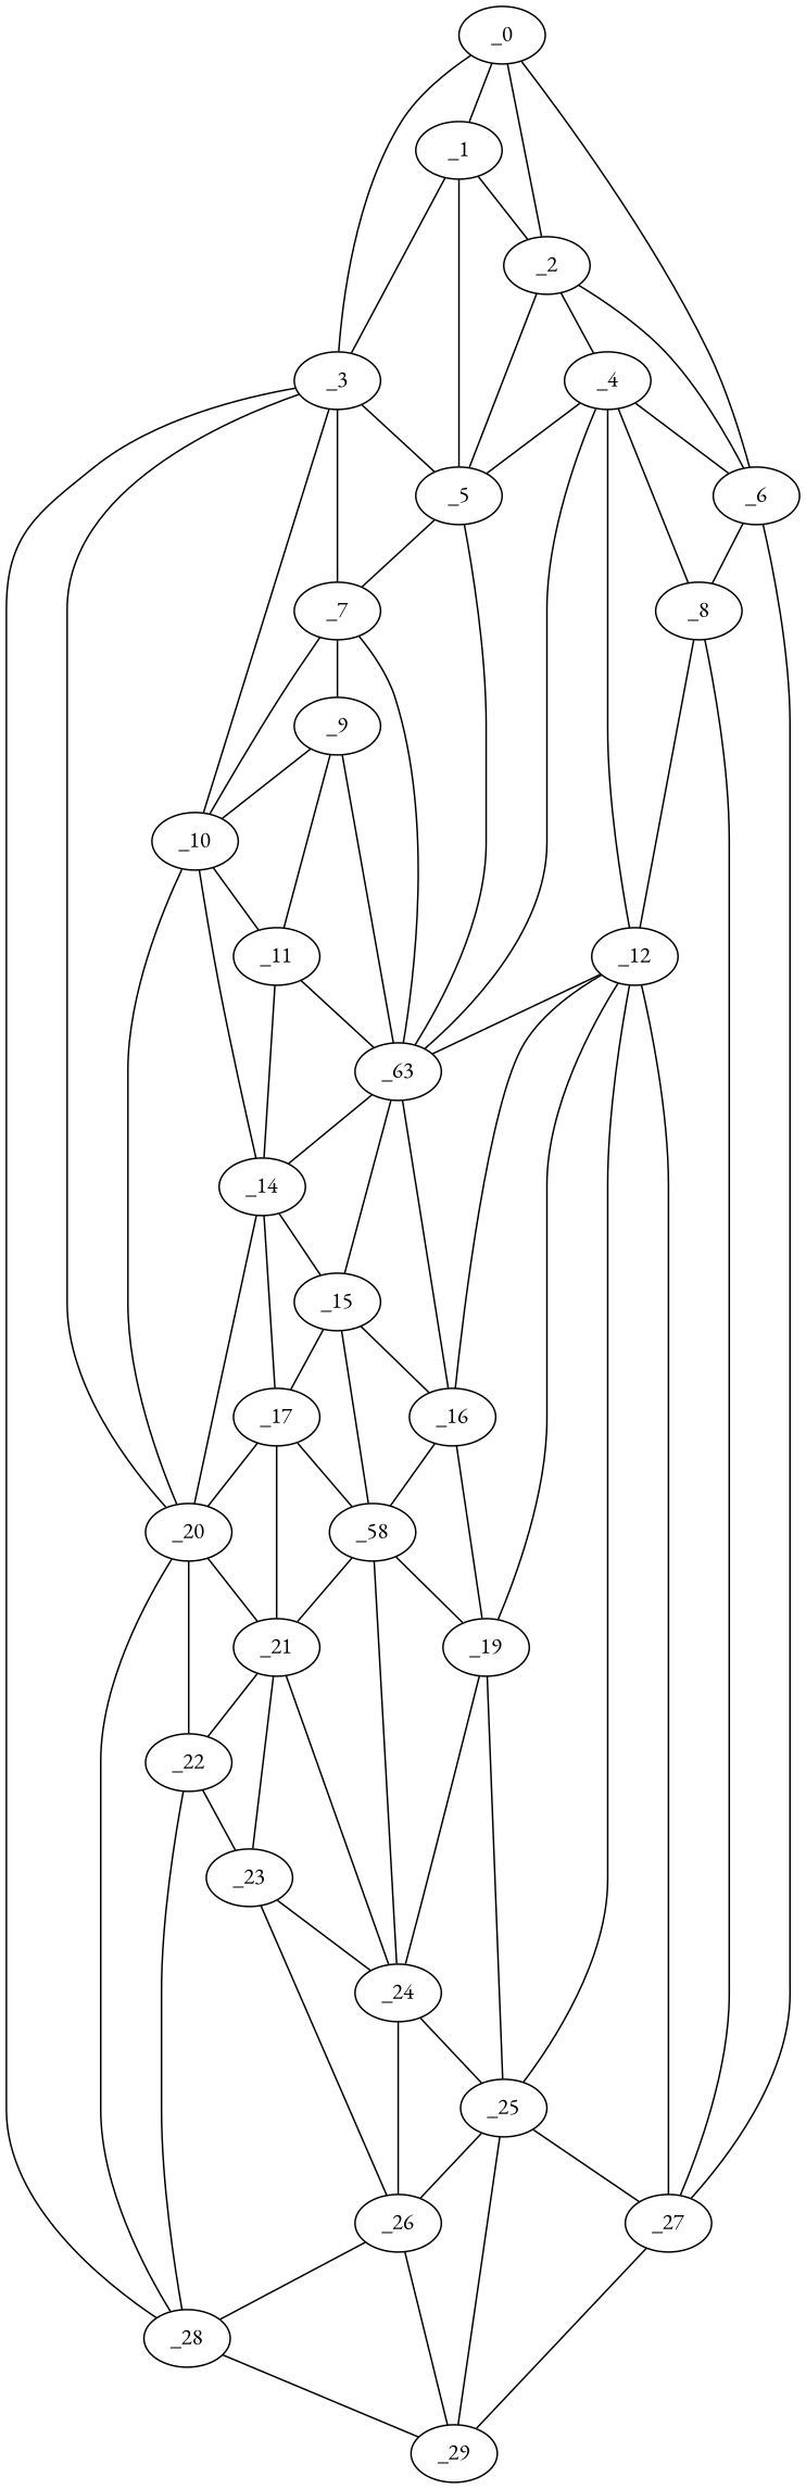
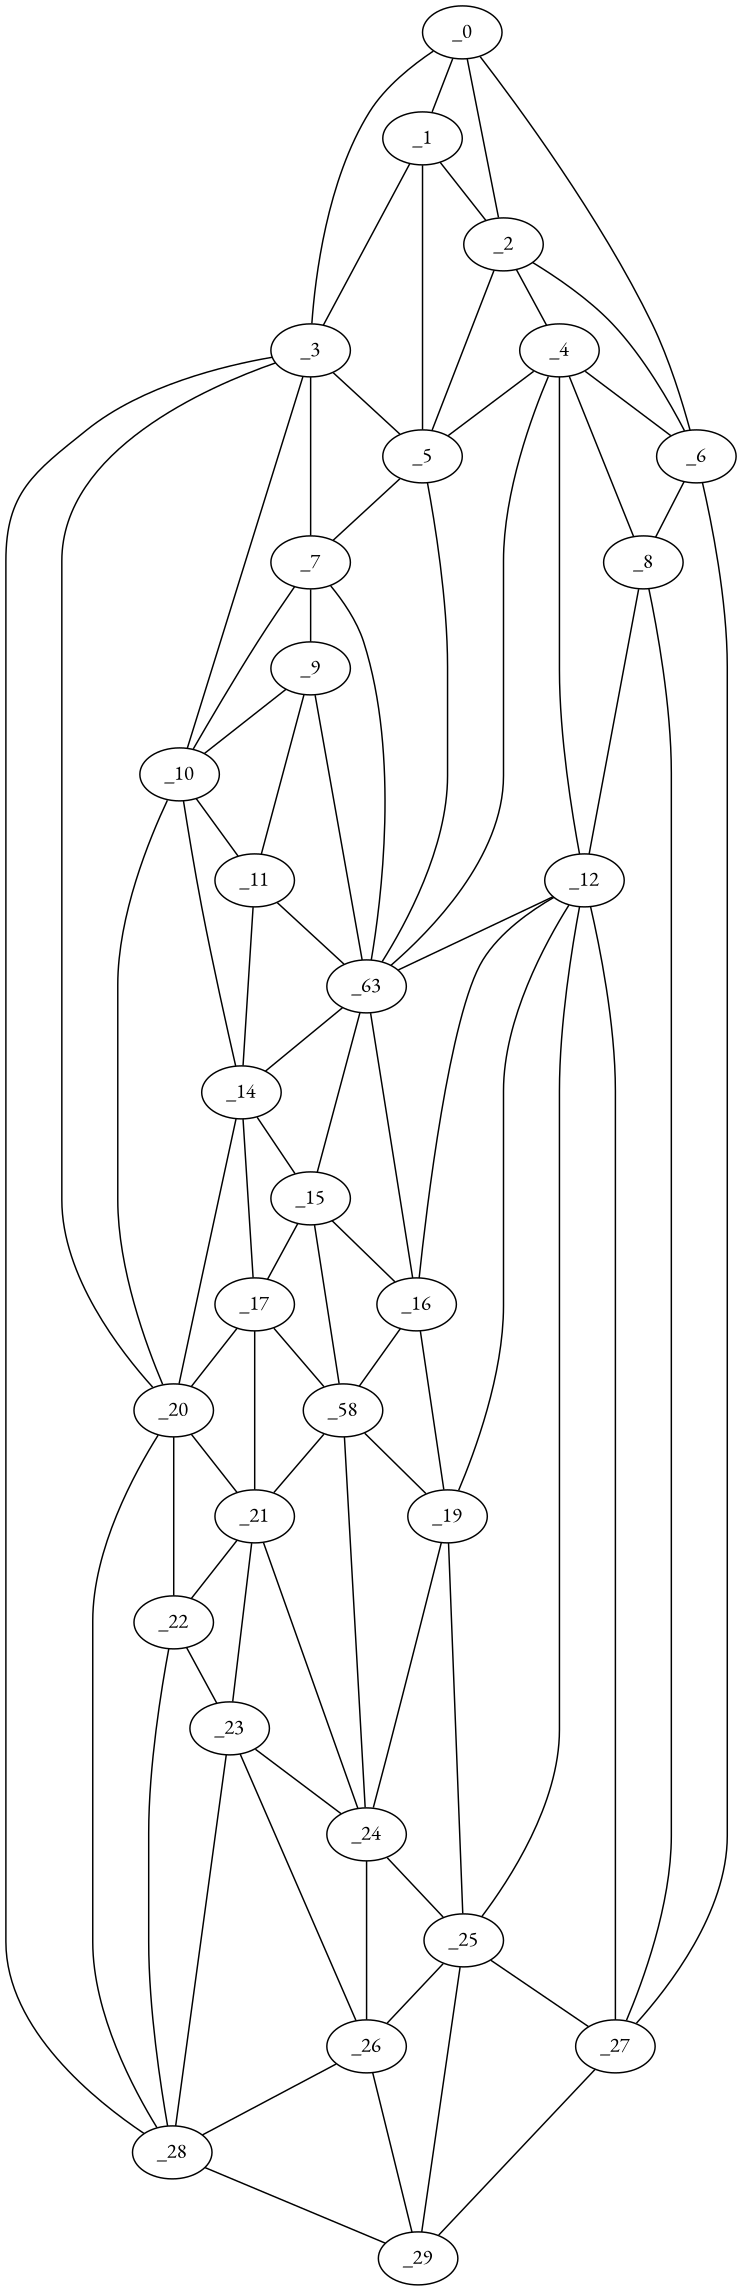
  graph {
    fontname="EB Garamond"
    node [fontname="EB Garamond" x=70 y=32]
    edge [fontname="EB Garamond" valence=2]
    _0 [x=4 y=36]
    _1 [x=7 y=42]
    _2 [x=8 y=47]
    _3 [x=11 y=21]
    _6 [x=27 y=111]
    _5 [x=27 y=45]
    _4 [x=17 y=71]
    _7 [x=31 y=43]
    _10 [x=37 y=27]
    _20 [x=79 y=26]
    _28 [x=118 y=19]
    _8 [x=33 y=86]
    _27 [x=107 y=109]
    n14 [label=_63 x=51 y=58]
    _12 [x=50 y=71]
    _9 [x=36 y=39]
    _11 [x=49]
    _14 [x=58]
    _21 [x=79 y=36]
    _22 [x=92 y=26]
    _29 [x=122 y=39]
    _16 [x=61 y=64]
    _15 [x=61 y=56]
    _19 [y=65]
    _25 [x=96 y=78]
    _17
    _24 [x=96 y=45]
    _23 [x=93 y=35]
    n29 [label=_58 y=57]
    _26 [x=104 y=44]
    _0 -- _1
    _0 -- _2 [valence=1]
    _0 -- _3 [valence=1]
    _0 -- _6 [valence=1]
    _1 -- _2
    _1 -- _3
    _1 -- _5
    _2 -- _6 [valence=1]
    _2 -- _5 [valence=1]
    _2 -- _4
    _3 -- _5
    _3 -- _7
    _3 -- _10
    _3 -- _20
    _3 -- _28 [valence=1]
    _6 -- _8
    _6 -- _27 [valence=1]
    _5 -- _7 [valence=1]
    _5 -- n14
    _4 -- _6
    _4 -- _5
    _4 -- _8 [valence=1]
    _4 -- n14 [valence=1]
    _4 -- _12
    _7 -- _10 [valence=1]
    _7 -- n14
    _7 -- _9 [valence=1]
    _10 -- _20 [valence=1]
    _10 -- _11 [valence=1]
    _10 -- _14 [valence=1]
    _20 -- _28 [valence=1]
    _20 -- _21 [valence=1]
    _20 -- _22
    _28 -- _29 [valence=1]
    _8 -- _27 [valence=1]
    _8 -- _12
    _27 -- _29 [valence=1]
    n14 -- _14
    n14 -- _16
    n14 -- _15 [valence=1]
    _12 -- _27
    _12 -- n14
    _12 -- _16
    _12 -- _19 [valence=1]
    _12 -- _25
    _9 -- _10
    _9 -- n14 [valence=1]
    _9 -- _11
    _11 -- n14
    _11 -- _14 [valence=1]
    _14 -- _20
    _14 -- _15
    _14 -- _17
    _21 -- _22
    _21 -- _24
    _21 -- _23
    _22 -- _28
    _22 -- _23
    _16 -- _19
    _16 -- n29
    _15 -- _16 [valence=1]
    _15 -- _17 [valence=1]
    _15 -- n29
    _19 -- _25
    _19 -- _24 [valence=1]
    _25 -- _27 [valence=1]
    _25 -- _29 [valence=1]
    _25 -- _26
    _17 -- _20
    _17 -- _21
    _17 -- n29
    _24 -- _25
    _24 -- _26 [valence=1]
+   _23 -- _28
    _23 -- _24
    _23 -- _26 [valence=1]
    n29 -- _21 [valence=1]
    n29 -- _19 [valence=1]
    n29 -- _24
    _26 -- _28 [valence=1]
    _26 -- _29
  }
